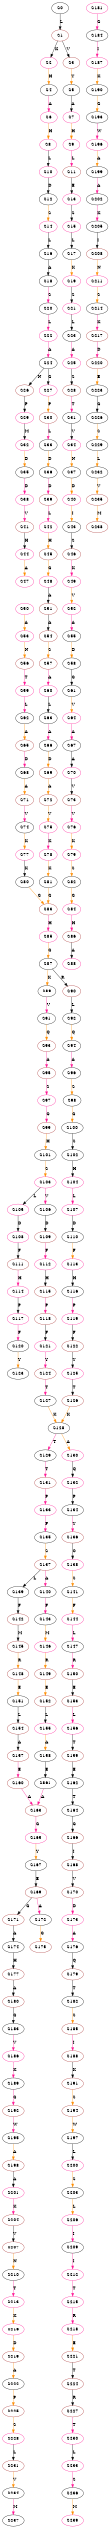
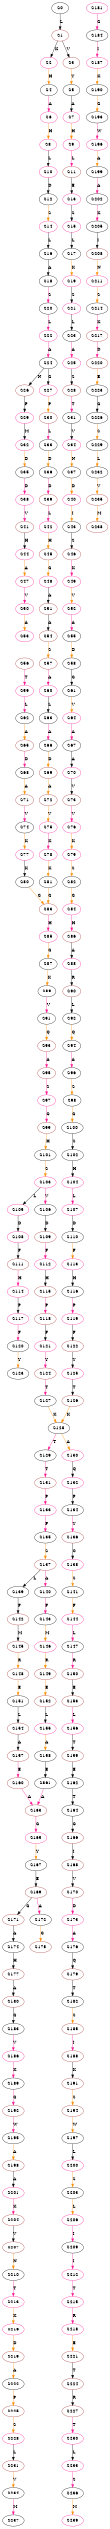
  strict digraph {
    node [color=black]
    edge [color=darkorange]
    S1 [color=brown]
    S0
    S2 [color=deeppink]
    S3 [color=brown]
    S4
    S5
    S6 [color=deeppink]
    S7 [color=deeppink]
    S8 [color=deeppink]
    S9 [color=deeppink]
    S10 [color=deeppink]
    S11 [color=brown]
    S12
    S13 [color=deeppink]
    S14 [color=deeppink]
    S15 [color=deeppink]
    S16
    S17
    S18
    S19 [color=deeppink]
    S20
    S21 [color=deeppink]
    S22 [color=deeppink]
    S23
    S24
    S25 [color=deeppink]
    S26 [color=brown]
    S27 [color=deeppink]
    S28 [color=brown]
    S29 [color=deeppink]
    S30 [color=brown]
    S31
    S32 [color=deeppink]
    S33
    S34 [color=deeppink]
    S35
    S36
    S37
    S38 [color=deeppink]
    S39 [color=brown]
    S40 [color=deeppink]
    S41 [color=brown]
    S42 [color=deeppink]
    S43
    S44 [color=deeppink]
    S45 [color=brown]
    S46 [color=brown]
    S47 [color=deeppink]
    S48 [color=deeppink]
    S49 [color=deeppink]
    S50 [color=deeppink]
    S51 [color=brown]
    S52 [color=deeppink]
    S53 [color=deeppink]
    S54 [color=brown]
    S55
    S56 [color=brown]
    S57 [color=brown]
    S58
    S59 [color=deeppink]
    S60 [color=deeppink]
    S61
    S62
    S63
    S64 [color=deeppink]
    S65 [color=brown]
    S66
    S67
    S68
    S69 [color=brown]
    S70 [color=deeppink]
    S71 [color=brown]
    S72 [color=brown]
    S73 [color=brown]
    S74
    S75 [color=deeppink]
    S76 [color=deeppink]
    S77 [color=deeppink]
    S78 [color=deeppink]
    S79 [color=deeppink]
    S80
    S81
    S82
    S83 [color=brown]
    S84 [color=deeppink]
    S85 [color=deeppink]
    S86 [color=brown]
    S87
    S88 [color=deeppink]
    S89
    S90 [color=brown]
    S91
    S92
    S93 [color=brown]
    S94
    S95 [color=brown]
    S96
    S97 [color=deeppink]
    S98
    S99 [color=brown]
    S100
    S101
    S102
    S103 [color=deeppink]
    S104 [color=deeppink]
    S105 [color=deeppink]
    S106
    S107 [color=deeppink]
    S108 [color=deeppink]
    S109 [color=brown]
    S110
    S111 [color=brown]
    S112 [color=deeppink]
    S113 [color=deeppink]
    S114 [color=deeppink]
    S115 [color=brown]
    S116
    S117 [color=deeppink]
    S118 [color=brown]
    S119 [color=deeppink]
    S120
    S121 [color=deeppink]
    S122 [color=brown]
    S123
    S124 [color=brown]
    S125 [color=deeppink]
    S127
    S126 [color=brown]
    S128
    S129
    S130 [color=deeppink]
    S131 [color=brown]
    S132 [color=deeppink]
    S133 [color=deeppink]
    S134
    S135
    S136 [color=brown]
    S137 [color=brown]
    S138 [color=deeppink]
    S139
    S140
    S141
    S142 [color=brown]
    S143
    S144 [color=deeppink]
    S145 [color=brown]
    S146 [color=deeppink]
    S147
    S148 [color=brown]
    S149 [color=brown]
    S150 [color=brown]
    S151
    S152 [color=brown]
    S153 [color=brown]
    S154 [color=brown]
    S155 [color=deeppink]
    S156 [color=deeppink]
    S157 [color=brown]
    S158
    S159 [color=brown]
    S160 [color=brown]
    n162 [label=S861]
    S162
    S163 [color=brown]
    S164
    S165 [color=deeppink]
    S166 [color=brown]
    S167
    S168 [color=brown]
    S169 [color=brown]
    S170 [color=brown]
    S171 [color=brown]
    S172
    S173 [color=deeppink]
    S174
    S175 [color=brown]
    S176
    S177 [color=brown]
    S179 [color=brown]
    S180 [color=brown]
    S182
    S183
    S181 [color=deeppink]
    S184
    S185 [color=brown]
    S186 [color=deeppink]
    S187 [color=deeppink]
    S188 [color=brown]
    S189
    S190
    S191 [color=brown]
    S192 [color=brown]
    S193
    S194 [color=brown]
    S195
    S196 [color=deeppink]
    S197
    S198 [color=brown]
    S199
    S200 [color=deeppink]
    S201 [color=deeppink]
    S202
    S203
    S204 [color=brown]
    S205
    S206 [color=deeppink]
    S207 [color=brown]
    S208 [color=brown]
    S209
    S210
    S211 [color=deeppink]
    S212 [color=deeppink]
    S213 [color=deeppink]
    S214
    S215 [color=deeppink]
    S216 [color=deeppink]
    S217 [color=brown]
    S218 [color=deeppink]
    S219 [color=brown]
    S220 [color=brown]
    S221 [color=brown]
    S222
    S223
    S224 [color=brown]
    S225 [color=brown]
    S226
    S227 [color=brown]
    S228 [color=deeppink]
    S229
    S230 [color=deeppink]
    S231 [color=brown]
    S232
    S233 [color=deeppink]
    S234
    S235 [color=brown]
    S236
    S237
    S238 [color=brown]
    S239 [color=deeppink]
    S1 -> S2 [color=black label=K]
    S1 -> S3 [color=black label=V]
    S0 -> S1 [color=black label=L]
    S2 -> S4 [label=H]
    S3 -> S5 [label=Y]
    S4 -> S6 [color=deeppink label=A]
    S5 -> S7 [color=black label=A]
    S6 -> S8 [label=H]
    S7 -> S9 [label=H]
    S8 -> S10 [color=black label=L]
    S9 -> S11 [color=deeppink label=L]
    S10 -> S12 [color=black label=D]
    S11 -> S13 [color=black label=E]
    S12 -> S14 [label=S]
    S13 -> S15 [color=black label=S]
    S14 -> S16 [color=black label=L]
    S15 -> S17 [color=black label=L]
    S16 -> S18 [color=black label=A]
    S17 -> S19 [label=K]
    S18 -> S20 [color=deeppink label=S]
    S19 -> S21 [color=black label=S]
    S20 -> S22 [color=deeppink label=L]
    S21 -> S23 [color=black label=L]
    S22 -> S24 [color=deeppink label=A]
    S23 -> S25 [color=deeppink label=A]
    S24 -> S26 [color=black label=N]
    S24 -> S27 [color=black label=G]
    S25 -> S28 [color=black label=S]
    S26 -> S29 [color=black label=P]
    S27 -> S30 [label=P]
    S28 -> S31 [color=deeppink label=T]
    S29 -> S32 [color=black label=M]
    S30 -> S33 [color=deeppink label=L]
    S31 -> S34 [color=black label=V]
    S32 -> S35 [label=D]
    S33 -> S36 [label=D]
    S34 -> S37 [label=N]
    S35 -> S38 [color=deeppink label=D]
    S36 -> S39 [color=deeppink label=D]
    S37 -> S40 [label=D]
    S38 -> S41 [color=deeppink label=V]
    S39 -> S42 [color=deeppink label=L]
    S40 -> S43 [label=I]
    S41 -> S44 [color=black label=H]
    S42 -> S45 [label=H]
    S43 -> S46 [color=black label=S]
    S44 -> S47 [label=A]
    S45 -> S48 [label=G]
    S46 -> S49 [color=deeppink label=K]
+   S47 -> S50 [color=deeppink label=V]
    S48 -> S51 [color=black label=A]
    S49 -> S52 [label=V]
    S50 -> S53 [label=A]
    S51 -> S54 [color=black label=A]
    S52 -> S55 [color=deeppink label=A]
-   S53 -> S56 [label=N]
    S54 -> S57 [label=S]
    S55 -> S58 [label=D]
    S56 -> S59 [color=deeppink label=T]
    S57 -> S60 [color=deeppink label=A]
    S58 -> S61 [color=black label=G]
    S59 -> S62 [color=deeppink label=L]
    S60 -> S63 [color=black label=L]
    S61 -> S64 [label=V]
    S62 -> S65 [label=A]
    S63 -> S66 [color=deeppink label=A]
    S64 -> S67 [color=deeppink label=A]
    S65 -> S68 [color=deeppink label=D]
    S66 -> S69 [label=D]
    S67 -> S70 [color=black label=A]
    S68 -> S71 [label=A]
    S69 -> S72 [label=A]
    S70 -> S73 [color=black label=V]
    S71 -> S74 [color=deeppink label=V]
    S72 -> S75 [label=V]
    S73 -> S76 [color=deeppink label=V]
    S74 -> S77 [label=K]
    S75 -> S78 [color=deeppink label=K]
    S76 -> S79 [label=K]
    S77 -> S80 [color=black label=K]
    S78 -> S81 [label=K]
    S79 -> S82 [label=S]
    S80 -> S83 [label=G]
    S81 -> S83 [label=G]
    S82 -> S84 [label=G]
    S83 -> S85 [color=deeppink label=H]
    S84 -> S86 [color=deeppink label=H]
    S85 -> S87 [label=G]
    S86 -> S88 [color=black label=A]
    S87 -> S89 [label=K]
-   S87 -> S90 [color=black label=R]
+   S88 -> S90 [color=black label=R]
    S89 -> S91 [color=deeppink label=V]
    S90 -> S92 [color=black label=L]
    S91 -> S93 [label=Q]
    S92 -> S94 [label=Q]
    S93 -> S95 [color=deeppink label=A]
    S94 -> S96 [color=deeppink label=A]
    S95 -> S97 [color=deeppink label=S]
    S96 -> S98 [label=S]
    S97 -> S99 [color=deeppink label=G]
    S98 -> S100 [label=G]
    S99 -> S101 [label=H]
    S100 -> S102 [color=black label=S]
    S101 -> S103 [label=S]
    S102 -> S104 [color=black label=H]
    S103 -> S105 [color=black label=L]
    S103 -> S106 [color=deeppink label=V]
    S104 -> S107 [color=deeppink label=L]
    S105 -> S108 [color=black label=D]
    S106 -> S109 [color=black label=D]
    S107 -> S110 [color=black label=D]
    S108 -> S111 [color=black label=F]
    S109 -> S112 [color=deeppink label=F]
    S110 -> S113 [label=F]
    S111 -> S114 [color=deeppink label=H]
    S112 -> S115 [color=black label=H]
    S113 -> S116 [color=black label=H]
    S114 -> S117 [color=black label=P]
    S115 -> S118 [color=deeppink label=P]
    S116 -> S119 [color=deeppink label=P]
    S117 -> S120 [color=deeppink label=F]
    S118 -> S121 [color=black label=F]
    S119 -> S122 [color=black label=F]
    S120 -> S123 [label=Y]
    S121 -> S124 [color=deeppink label=Y]
    S122 -> S125 [color=black label=Y]
    S124 -> S127 [color=deeppink label=T]
    S125 -> S126 [color=black label=T]
    S127 -> S128 [label=K]
    S126 -> S128 [label=K]
    S128 -> S129 [color=deeppink label=T]
    S128 -> S130 [label=A]
    S129 -> S131 [color=deeppink label=T]
    S130 -> S132 [color=black label=Q]
    S131 -> S133 [color=deeppink label=P]
    S132 -> S134 [color=black label=P]
    S133 -> S135 [color=deeppink label=F]
    S134 -> S136 [color=deeppink label=Y]
    S135 -> S137 [label=S]
    S136 -> S138 [color=black label=C]
    S137 -> S139 [color=black label=L]
    S137 -> S140 [color=deeppink label=A]
    S138 -> S141 [label=S]
    S139 -> S142 [color=black label=F]
    S140 -> S143 [color=deeppink label=F]
    S141 -> S144 [label=F]
    S142 -> S145 [color=black label=M]
    S143 -> S146 [label=M]
    S144 -> S147 [color=deeppink label=L]
    S145 -> S148 [label=R]
    S146 -> S149 [label=R]
    S147 -> S150 [color=deeppink label=R]
    S148 -> S151 [label=E]
    S149 -> S152 [label=E]
    S150 -> S153 [color=black label=E]
    S151 -> S154 [color=black label=L]
    S152 -> S155 [color=black label=L]
    S153 -> S156 [color=deeppink label=L]
    S154 -> S157 [color=black label=A]
    S155 -> S158 [label=A]
    S156 -> S159 [color=black label=T]
    S157 -> S160 [color=deeppink label=E]
    S158 -> n162 [color=black label=E]
    S159 -> S162 [color=black label=E]
    S160 -> S163 [color=deeppink label=A]
    n162 -> S163 [color=deeppink label=A]
    S162 -> S164 [color=black label=T]
    S163 -> S165 [color=deeppink label=G]
    S164 -> S166 [color=black label=G]
    S165 -> S167 [label=Y]
    S166 -> S168 [color=black label=I]
    S167 -> S169 [color=black label=E]
    S168 -> S170 [color=black label=V]
    S169 -> S171 [color=black label=G]
    S169 -> S172 [color=deeppink label=A]
    S170 -> S173 [color=deeppink label=D]
    S171 -> S174 [color=black label=A]
    S172 -> S175 [label=G]
    S173 -> S176 [color=deeppink label=A]
    S174 -> S177 [color=black label=H]
    S176 -> S179 [color=black label=Q]
    S177 -> S180 [color=black label=A]
    S179 -> S182 [color=black label=T]
    S180 -> S183 [color=black label=G]
    S182 -> S185 [label=S]
    S183 -> S186 [color=deeppink label=V]
    S181 -> S184 [color=deeppink label=G]
    S184 -> S187 [color=deeppink label=I]
    S185 -> S188 [color=deeppink label=I]
    S186 -> S189 [color=deeppink label=K]
    S187 -> S190 [label=K]
    S188 -> S191 [color=black label=K]
    S189 -> S192 [color=deeppink label=G]
    S190 -> S193 [label=G]
    S191 -> S194 [label=S]
    S192 -> S195 [color=deeppink label=W]
    S193 -> S196 [color=deeppink label=W]
    S194 -> S197 [label=W]
    S195 -> S198 [label=A]
    S196 -> S199 [label=A]
    S197 -> S200 [color=black label=L]
    S198 -> S201 [color=black label=A]
    S199 -> S202 [color=deeppink label=A]
    S200 -> S203 [label=S]
    S201 -> S204 [color=deeppink label=K]
    S202 -> S205 [color=deeppink label=K]
    S203 -> S206 [label=L]
    S204 -> S207 [color=black label=V]
    S205 -> S208 [color=black label=I]
    S206 -> S209 [color=deeppink label=I]
    S207 -> S210 [label=N]
    S208 -> S211 [label=N]
    S209 -> S212 [color=deeppink label=I]
    S210 -> S213 [color=deeppink label=T]
    S211 -> S214 [label=S]
    S212 -> S215 [color=deeppink label=T]
    S213 -> S216 [label=K]
    S214 -> S217 [color=deeppink label=K]
    S215 -> S218 [color=deeppink label=R]
    S216 -> S219 [label=D]
    S217 -> S220 [color=deeppink label=D]
    S218 -> S221 [label=E]
    S219 -> S222 [label=A]
    S220 -> S223 [label=E]
    S221 -> S224 [color=black label=T]
    S222 -> S225 [label=P]
    S223 -> S226 [color=black label=G]
    S224 -> S227 [color=black label=R]
    S225 -> S228 [label=S]
    S226 -> S229 [label=S]
    S227 -> S230 [color=deeppink label=T]
    S228 -> S231 [color=black label=L]
    S229 -> S232 [label=L]
    S230 -> S233 [color=black label=L]
    S231 -> S234 [label=V]
    S232 -> S235 [label=V]
    S233 -> S236 [color=deeppink label=S]
    S234 -> S237 [color=deeppink label=M]
    S235 -> S238 [label=M]
    S236 -> S239 [label=M]
  }
